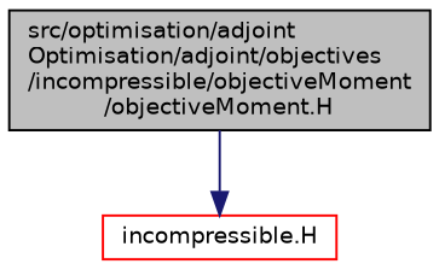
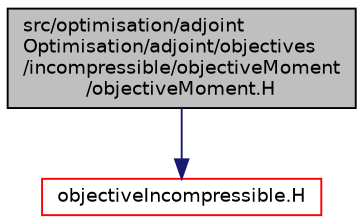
  digraph {
    node [fontname=Helvetica fontsize=10 shape=record]
    n1 [color=black fillcolor=grey75 fontcolor=black height=0.2 label="src/optimisation/adjoint\lOptimisation/adjoint/objectives\l/incompressible/objectiveMoment\l/objectiveMoment.H" style=filled width=0.4]
-   n2 [color=red height=0.2 label="incompressible.H" width=0.4]
+   n2 [color=red height=0.2 label="objectiveIncompressible.H" width=0.4]
    n1 -> n2 [color=midnightblue fontname=Helvetica fontsize=10 labelfontname=Helvetica labelfontsize=10 style=solid]
  }
